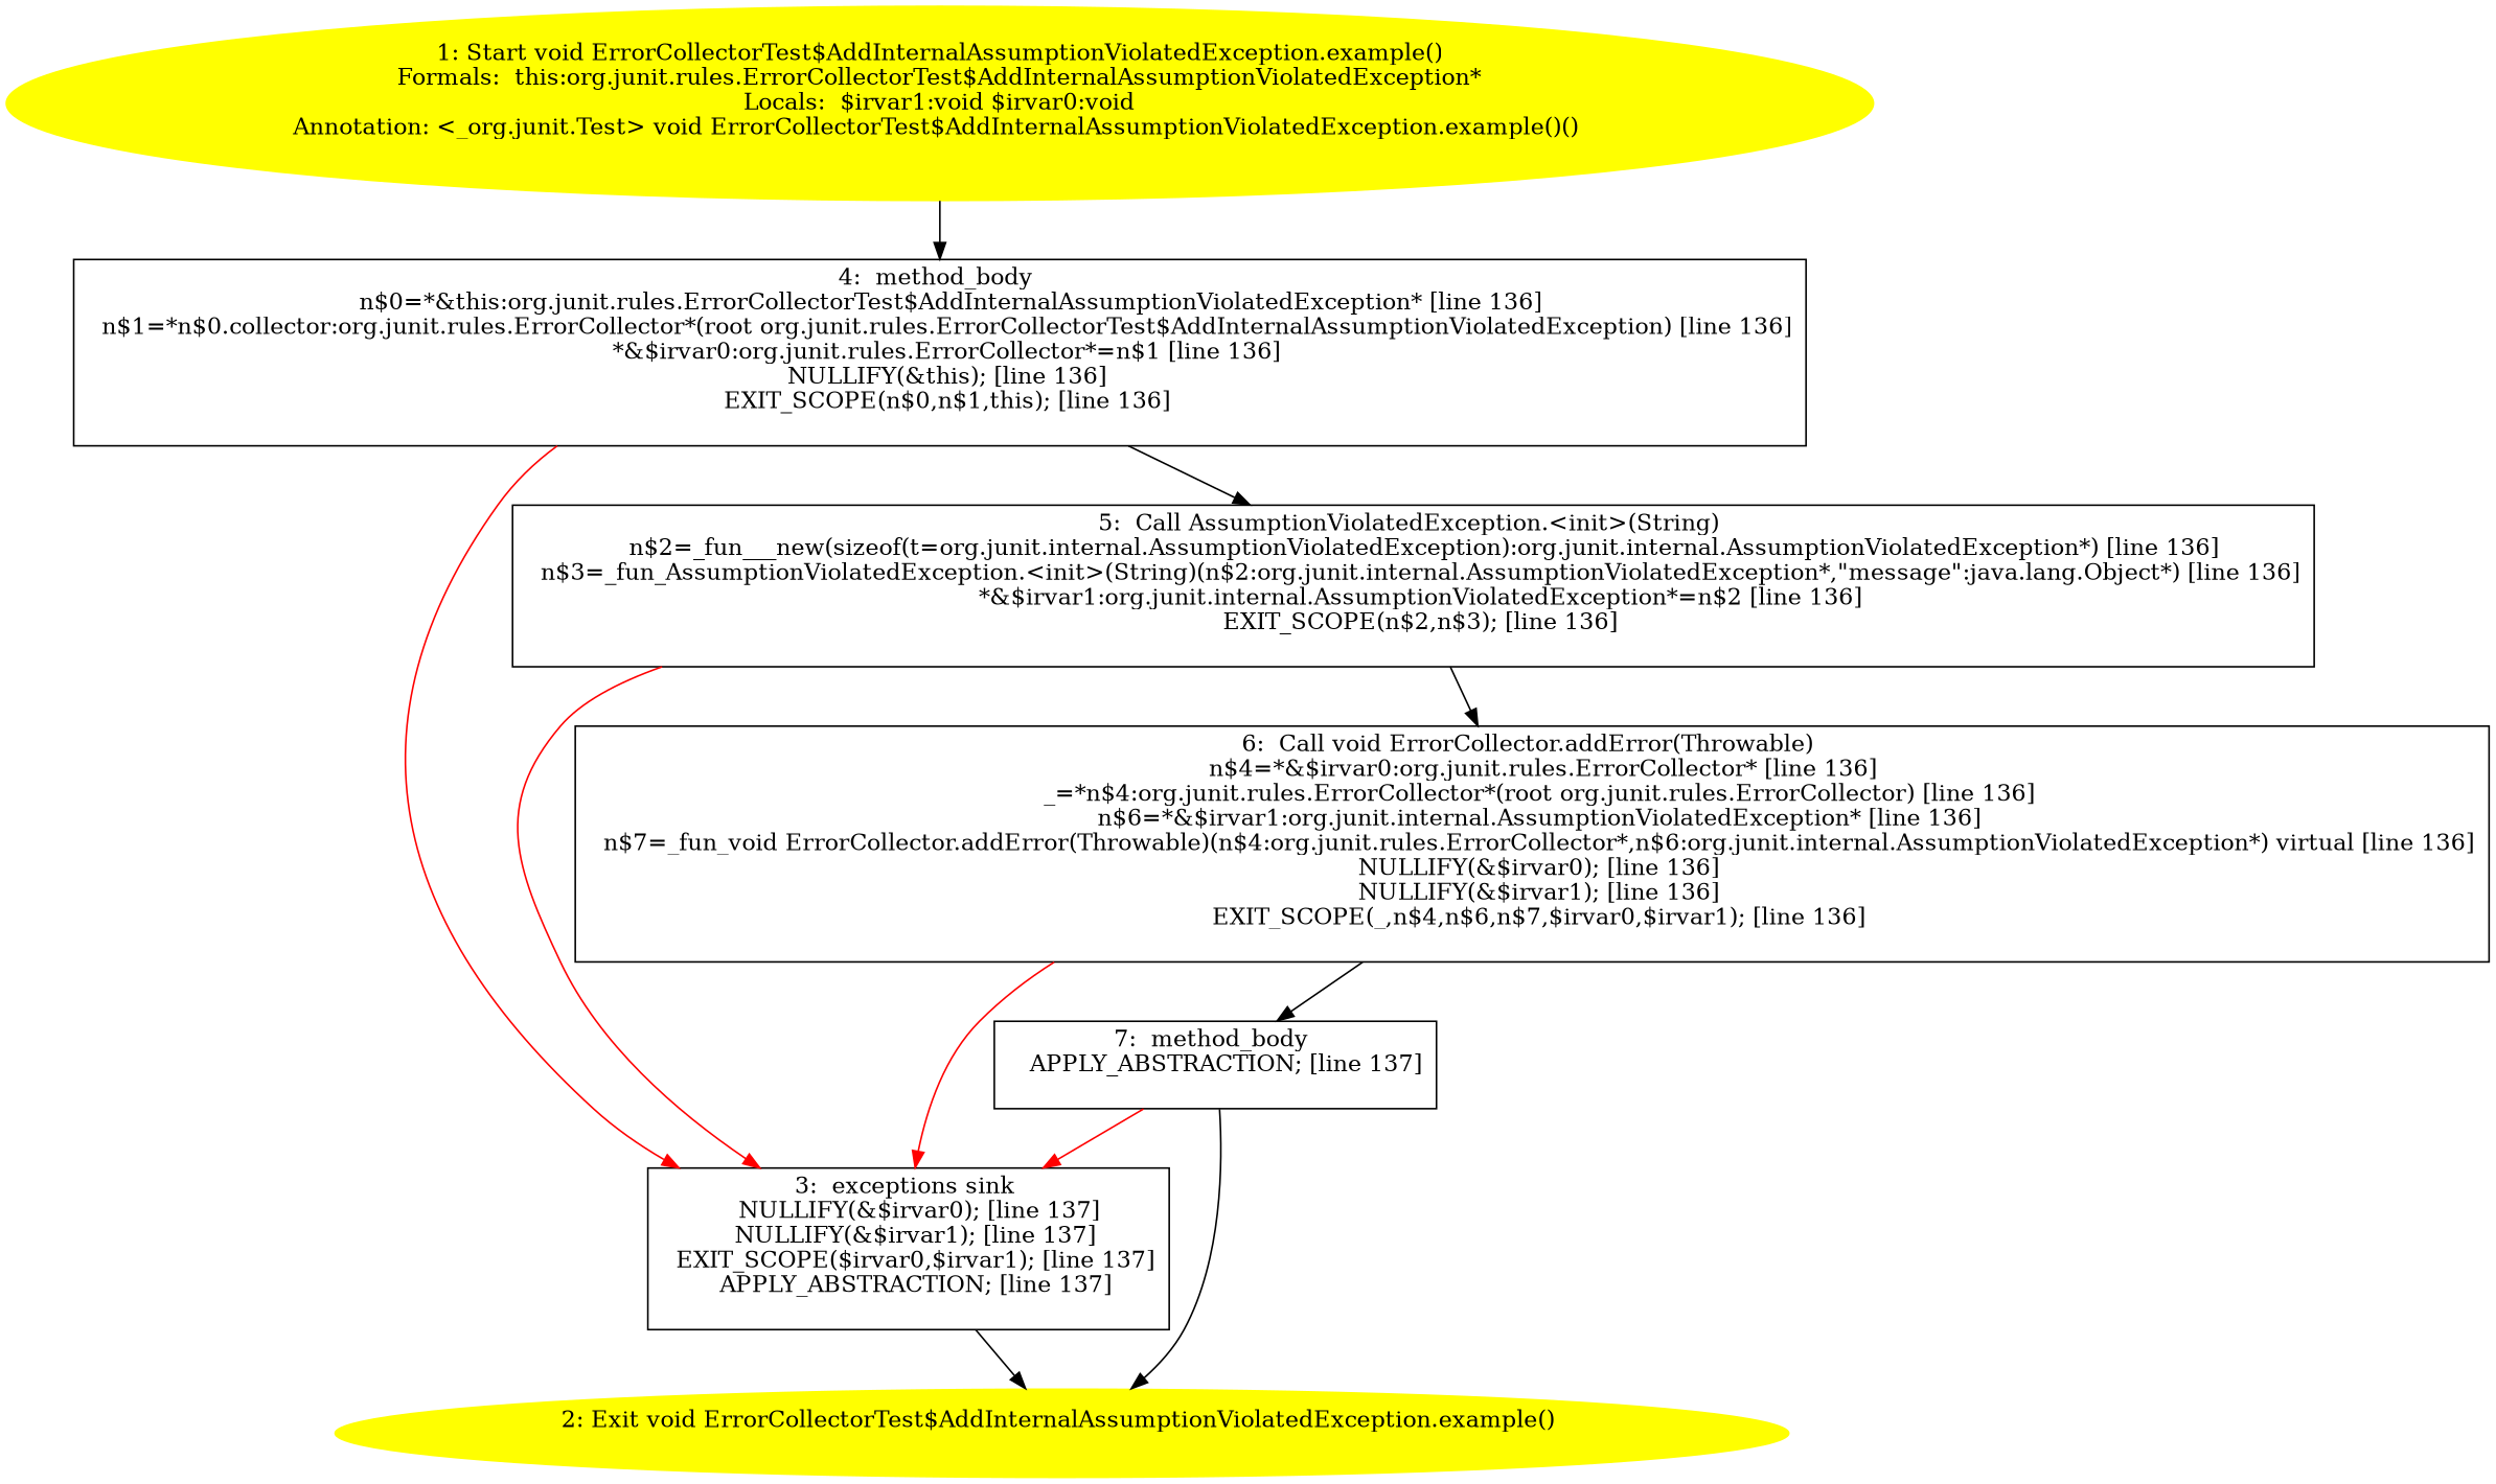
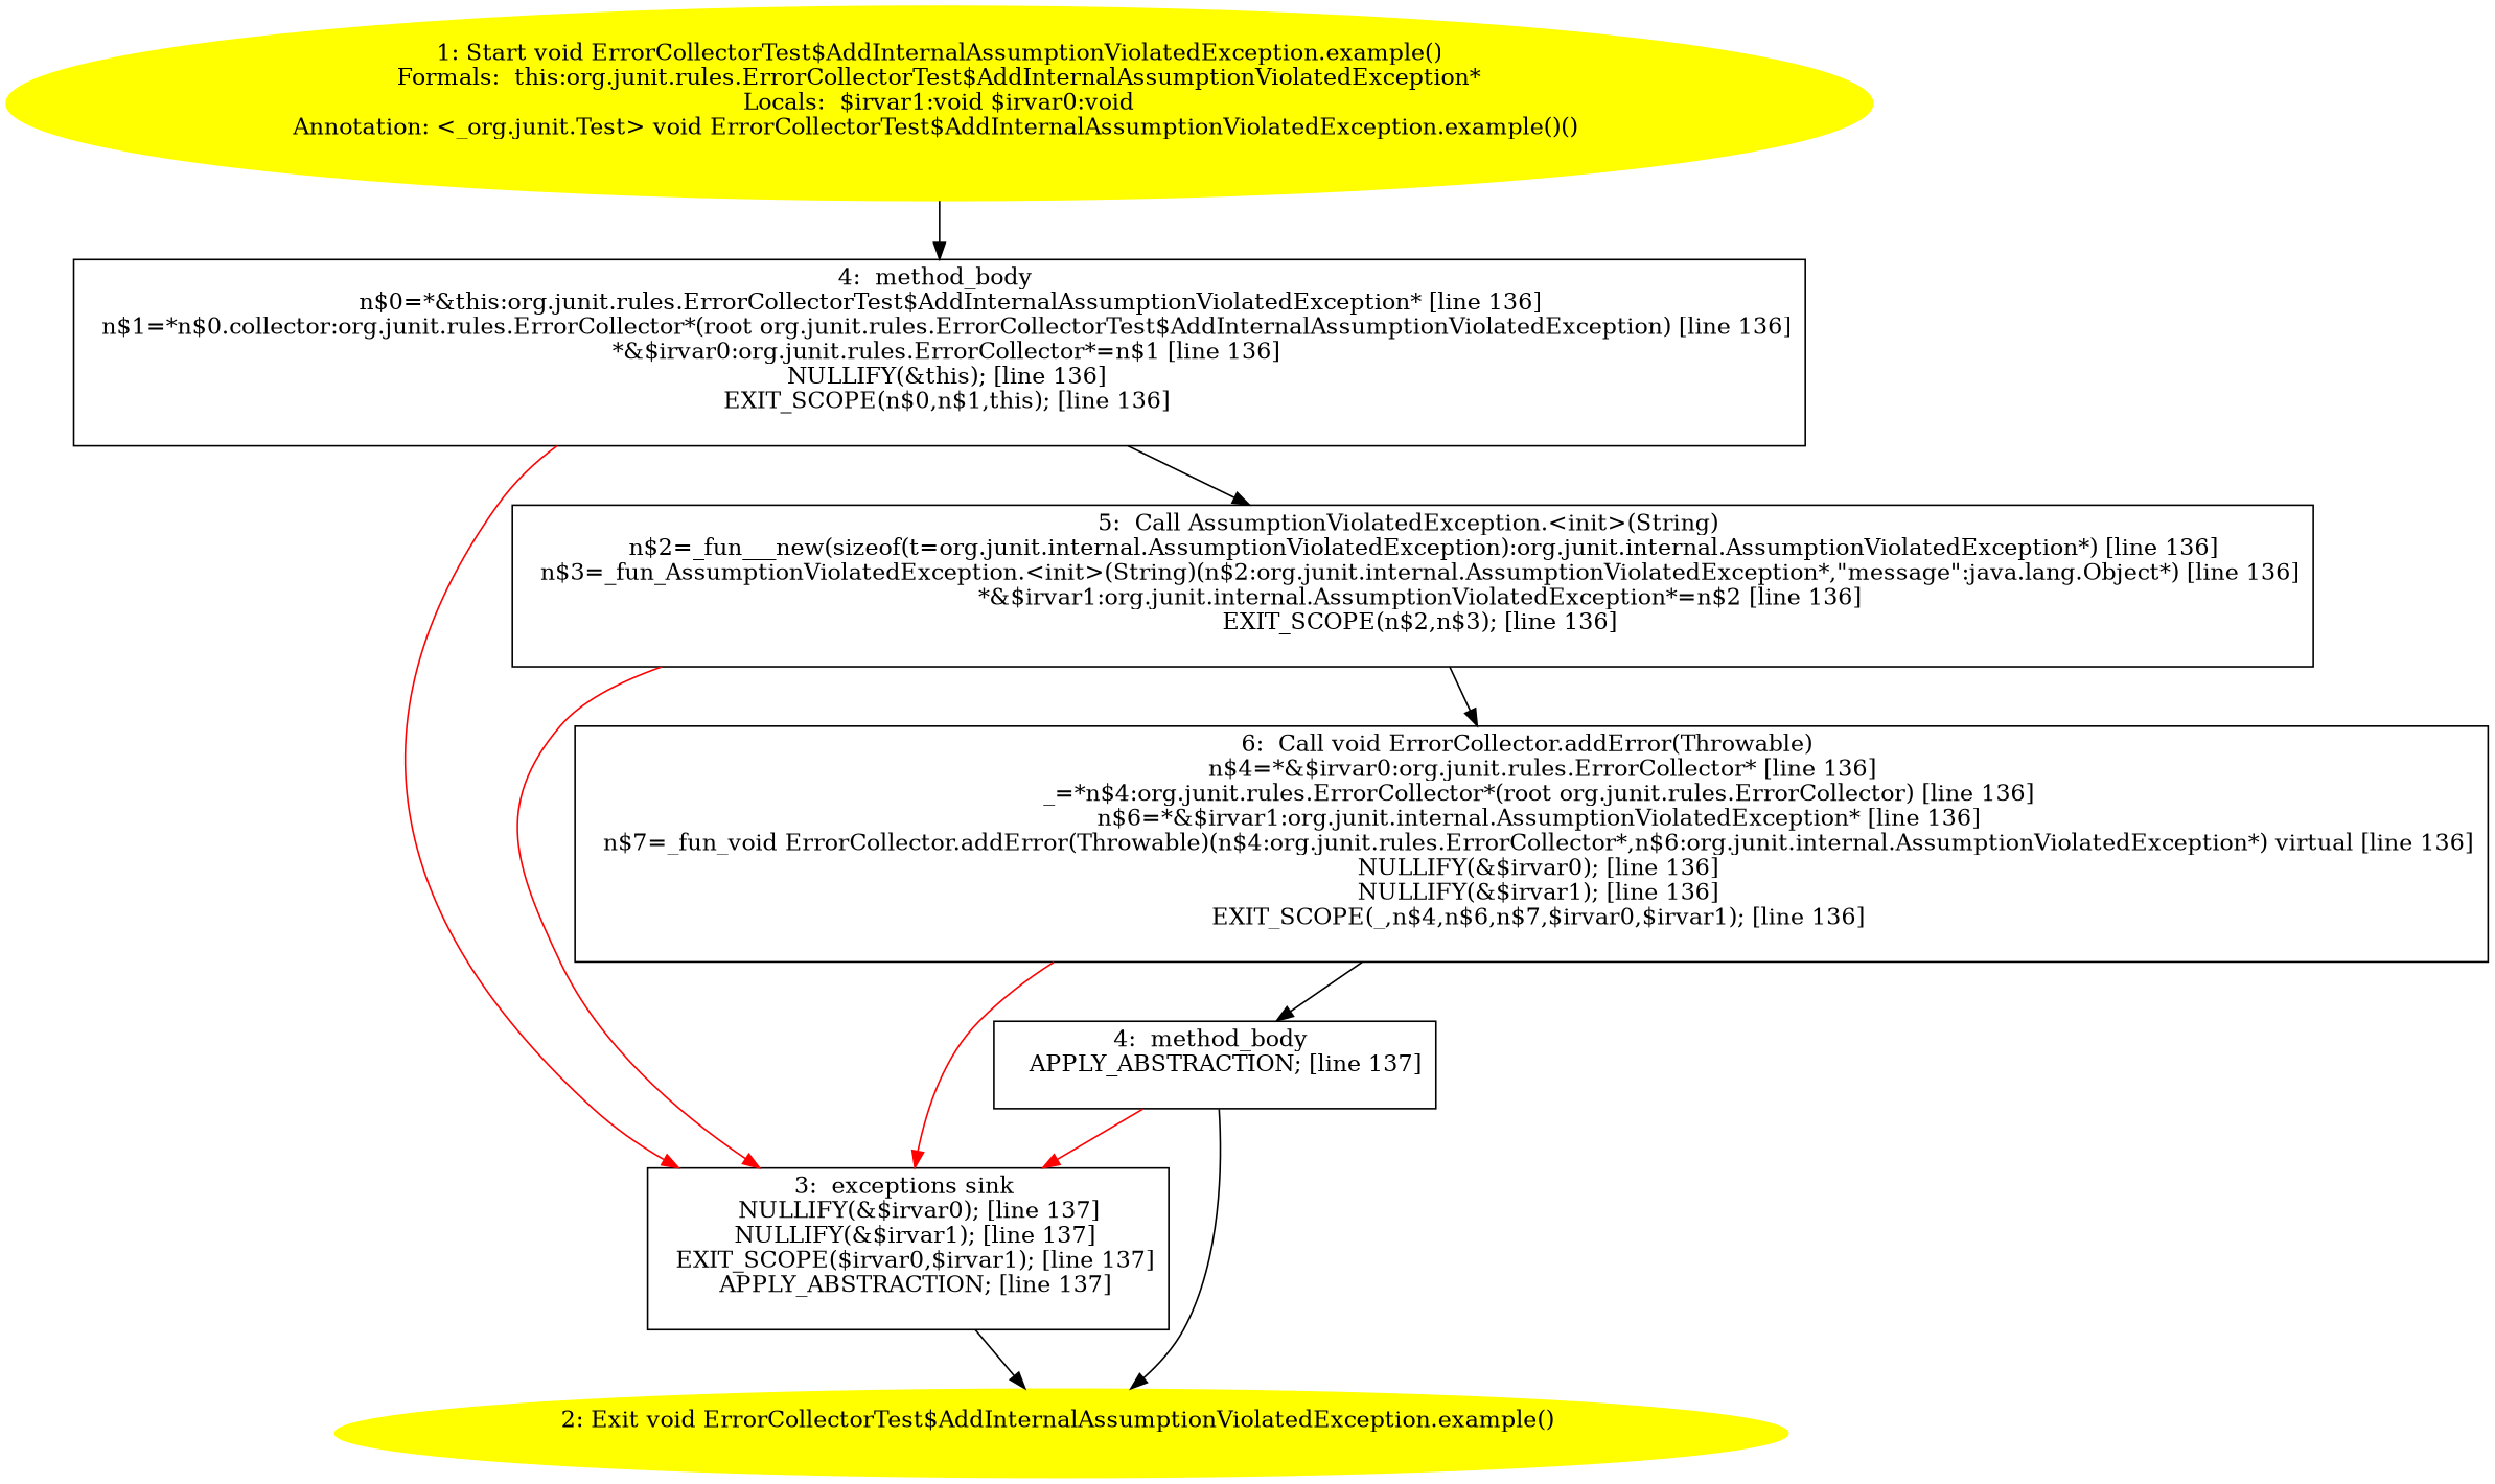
  digraph {
    node [shape=box]
    n1 [color=yellow label="1: Start void ErrorCollectorTest$AddInternalAssumptionViolatedException.example()\nFormals:  this:org.junit.rules.ErrorCollectorTest$AddInternalAssumptionViolatedException*\nLocals:  $irvar1:void $irvar0:void\nAnnotation: <_org.junit.Test> void ErrorCollectorTest$AddInternalAssumptionViolatedException.example()() \n  " style=filled shape=""]
    n2 [label="4:  method_body \n   n$0=*&this:org.junit.rules.ErrorCollectorTest$AddInternalAssumptionViolatedException* [line 136]\n  n$1=*n$0.collector:org.junit.rules.ErrorCollector*(root org.junit.rules.ErrorCollectorTest$AddInternalAssumptionViolatedException) [line 136]\n  *&$irvar0:org.junit.rules.ErrorCollector*=n$1 [line 136]\n  NULLIFY(&this); [line 136]\n  EXIT_SCOPE(n$0,n$1,this); [line 136]\n "]
    n3 [label="3:  exceptions sink \n   NULLIFY(&$irvar0); [line 137]\n  NULLIFY(&$irvar1); [line 137]\n  EXIT_SCOPE($irvar0,$irvar1); [line 137]\n  APPLY_ABSTRACTION; [line 137]\n "]
    n4 [label="5:  Call AssumptionViolatedException.<init>(String) \n   n$2=_fun___new(sizeof(t=org.junit.internal.AssumptionViolatedException):org.junit.internal.AssumptionViolatedException*) [line 136]\n  n$3=_fun_AssumptionViolatedException.<init>(String)(n$2:org.junit.internal.AssumptionViolatedException*,\"message\":java.lang.Object*) [line 136]\n  *&$irvar1:org.junit.internal.AssumptionViolatedException*=n$2 [line 136]\n  EXIT_SCOPE(n$2,n$3); [line 136]\n "]
    n5 [color=yellow label="2: Exit void ErrorCollectorTest$AddInternalAssumptionViolatedException.example() \n  " style=filled shape=""]
    n6 [label="6:  Call void ErrorCollector.addError(Throwable) \n   n$4=*&$irvar0:org.junit.rules.ErrorCollector* [line 136]\n  _=*n$4:org.junit.rules.ErrorCollector*(root org.junit.rules.ErrorCollector) [line 136]\n  n$6=*&$irvar1:org.junit.internal.AssumptionViolatedException* [line 136]\n  n$7=_fun_void ErrorCollector.addError(Throwable)(n$4:org.junit.rules.ErrorCollector*,n$6:org.junit.internal.AssumptionViolatedException*) virtual [line 136]\n  NULLIFY(&$irvar0); [line 136]\n  NULLIFY(&$irvar1); [line 136]\n  EXIT_SCOPE(_,n$4,n$6,n$7,$irvar0,$irvar1); [line 136]\n "]
-   n7 [label="7:  method_body \n   APPLY_ABSTRACTION; [line 137]\n "]
+   n7 [label="4:  method_body \n   APPLY_ABSTRACTION; [line 137]\n "]
    n1 -> n2
    n2 -> n3 [color=red]
    n2 -> n4
    n3 -> n5
    n4 -> n3 [color=red]
    n4 -> n6
    n6 -> n3 [color=red]
    n6 -> n7
    n7 -> n3 [color=red]
    n7 -> n5
  }
